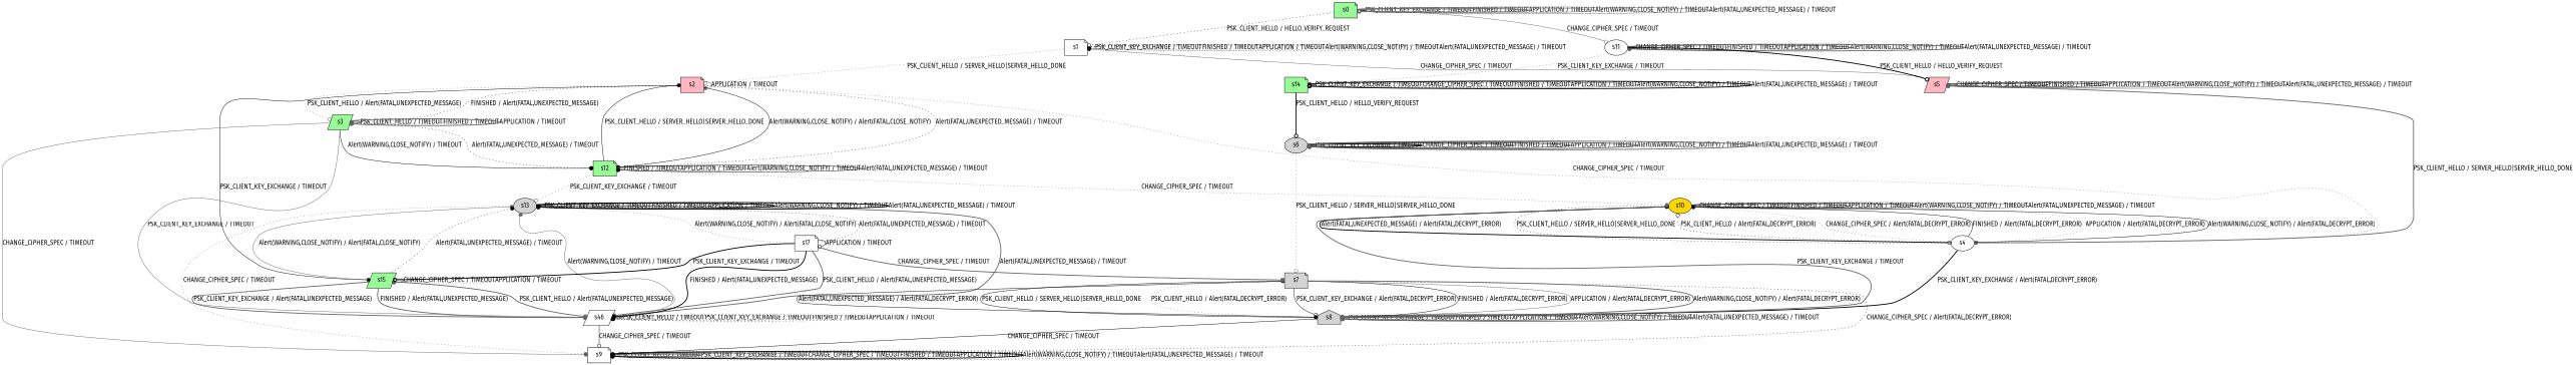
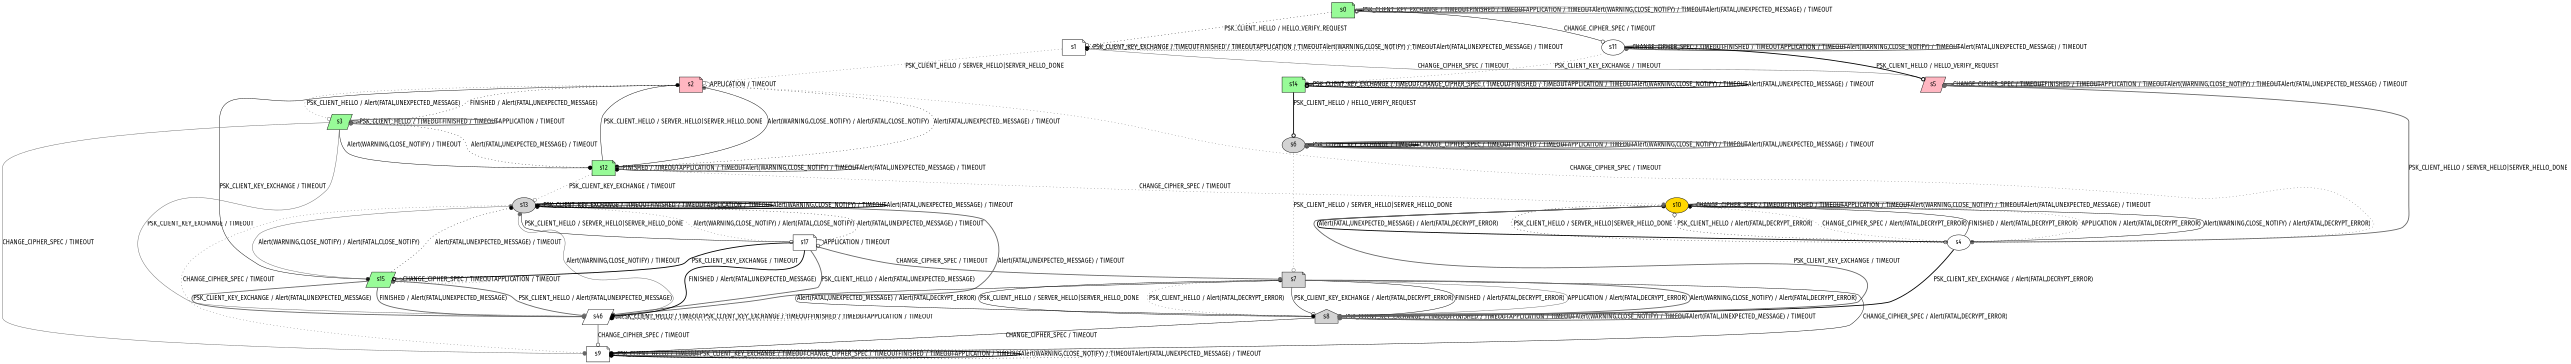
  digraph {
    fontname="Fira Sans"
    node [fillcolor=white fontname="Fira Sans" shape=note style=filled]
    edge [arrowhead=odot color=black fontname="Fira Sans" style=solid]
    n1 [fillcolor=palegreen label=s0]
    n2 [label=s1]
    n3 [label=s11 shape=ellipse]
    n4 [fillcolor=lightpink label=s2]
    n5 [fillcolor=lightpink label=s5 shape=parallelogram]
    n6 [fillcolor=palegreen label=s14]
    n7 [fillcolor=palegreen label=s3 shape=parallelogram]
    n8 [label=s4 shape=ellipse]
    n9 [fillcolor=palegreen label=s12]
    n10 [fillcolor=palegreen label=s15 shape=parallelogram]
    n11 [label=s9]
    n12 [label=s46 shape=parallelogram]
    n13 [fillcolor=lightgrey label=s8 shape=house]
    n14 [fillcolor=gold label=s10 shape=ellipse]
    n15 [fillcolor=lightgrey label=s13 shape=ellipse]
    n16 [fillcolor=lightgrey label=s7]
    n17 [fillcolor=lightgrey label=s6 shape=ellipse]
    n18 [label=s17]
    n1 -> n1 [label="PSK_CLIENT_KEY_EXCHANGE / TIMEOUT" style=bold]
    n1 -> n1 [color=gray40 label="FINISHED / TIMEOUT"]
    n1 -> n1 [color=gray40 label="APPLICATION / TIMEOUT" style=bold]
    n1 -> n1 [color=gray40 label="Alert(WARNING,CLOSE_NOTIFY) / TIMEOUT"]
    n1 -> n1 [color=gray40 label="Alert(FATAL,UNEXPECTED_MESSAGE) / TIMEOUT"]
    n1 -> n2 [label="PSK_CLIENT_HELLO / HELLO_VERIFY_REQUEST" style=dotted]
-   n1 -> n3 [color=gray40 label="CHANGE_CIPHER_SPEC / TIMEOUT"]
+   n1 -> n3 [label="CHANGE_CIPHER_SPEC / TIMEOUT"]
    n2 -> n2 [color=gray40 label="PSK_CLIENT_KEY_EXCHANGE / TIMEOUT" style=dotted]
    n2 -> n2 [color=gray40 label="FINISHED / TIMEOUT" style=dotted]
    n2 -> n2 [arrowhead=dot color=gray40 label="APPLICATION / TIMEOUT" style=dotted]
    n2 -> n2 [arrowhead=dot label="Alert(WARNING,CLOSE_NOTIFY) / TIMEOUT" style=dotted]
    n2 -> n2 [arrowhead=dot label="Alert(FATAL,UNEXPECTED_MESSAGE) / TIMEOUT" style=dotted]
    n2 -> n4 [color=gray40 label="PSK_CLIENT_HELLO / SERVER_HELLO|SERVER_HELLO_DONE" style=dotted]
    n2 -> n5 [color=gray40 label="CHANGE_CIPHER_SPEC / TIMEOUT"]
    n3 -> n3 [arrowhead=dot label="CHANGE_CIPHER_SPEC / TIMEOUT" style=bold]
    n3 -> n3 [label="FINISHED / TIMEOUT" style=dotted]
    n3 -> n3 [color=gray40 label="APPLICATION / TIMEOUT" style=dotted]
    n3 -> n3 [label="Alert(WARNING,CLOSE_NOTIFY) / TIMEOUT"]
    n3 -> n3 [arrowhead=dot color=gray40 label="Alert(FATAL,UNEXPECTED_MESSAGE) / TIMEOUT" style=bold]
    n3 -> n5 [label="PSK_CLIENT_HELLO / HELLO_VERIFY_REQUEST" style=bold]
    n3 -> n6 [arrowhead=dot color=gray40 label="PSK_CLIENT_KEY_EXCHANGE / TIMEOUT" style=dotted]
    n4 -> n4 [arrowhead=dot color=gray40 label="APPLICATION / TIMEOUT"]
    n4 -> n7 [color=gray40 label="PSK_CLIENT_HELLO / Alert(FATAL,UNEXPECTED_MESSAGE)" style=dotted]
    n4 -> n7 [label="FINISHED / Alert(FATAL,UNEXPECTED_MESSAGE)" style=dotted]
    n4 -> n8 [arrowhead=dot color=gray40 label="CHANGE_CIPHER_SPEC / TIMEOUT" style=dotted]
    n4 -> n9 [arrowhead=dot label="Alert(WARNING,CLOSE_NOTIFY) / Alert(FATAL,CLOSE_NOTIFY)"]
    n4 -> n9 [label="Alert(FATAL,UNEXPECTED_MESSAGE) / TIMEOUT" style=dotted]
    n4 -> n10 [arrowhead=dot label="PSK_CLIENT_KEY_EXCHANGE / TIMEOUT"]
    n5 -> n5 [arrowhead=dot label="CHANGE_CIPHER_SPEC / TIMEOUT"]
    n5 -> n5 [label="FINISHED / TIMEOUT"]
    n5 -> n5 [label="APPLICATION / TIMEOUT"]
    n5 -> n5 [arrowhead=dot color=gray40 label="Alert(WARNING,CLOSE_NOTIFY) / TIMEOUT"]
    n5 -> n5 [arrowhead=dot color=gray40 label="Alert(FATAL,UNEXPECTED_MESSAGE) / TIMEOUT"]
    n5 -> n8 [color=gray40 label="PSK_CLIENT_HELLO / SERVER_HELLO|SERVER_HELLO_DONE" style=bold]
    n6 -> n6 [arrowhead=dot color=gray40 label="PSK_CLIENT_KEY_EXCHANGE / TIMEOUT" style=bold]
    n6 -> n6 [label="CHANGE_CIPHER_SPEC / TIMEOUT" style=dotted]
    n6 -> n6 [label="FINISHED / TIMEOUT" style=dotted]
    n6 -> n6 [label="APPLICATION / TIMEOUT" style=dotted]
    n6 -> n6 [color=gray40 label="Alert(WARNING,CLOSE_NOTIFY) / TIMEOUT"]
    n6 -> n6 [label="Alert(FATAL,UNEXPECTED_MESSAGE) / TIMEOUT" style=bold]
    n6 -> n17 [label="PSK_CLIENT_HELLO / HELLO_VERIFY_REQUEST" style=bold]
    n7 -> n7 [color=gray40 label="PSK_CLIENT_HELLO / TIMEOUT" style=bold]
    n7 -> n7 [label="FINISHED / TIMEOUT" style=dotted]
    n7 -> n7 [arrowhead=dot color=gray40 label="APPLICATION / TIMEOUT" style=bold]
    n7 -> n9 [arrowhead=dot label="Alert(WARNING,CLOSE_NOTIFY) / TIMEOUT"]
    n7 -> n9 [arrowhead=dot label="Alert(FATAL,UNEXPECTED_MESSAGE) / TIMEOUT" style=dotted]
    n7 -> n11 [arrowhead=dot color=gray40 label="CHANGE_CIPHER_SPEC / TIMEOUT"]
    n7 -> n12 [color=gray40 label="PSK_CLIENT_KEY_EXCHANGE / TIMEOUT"]
    n8 -> n13 [arrowhead=dot label="PSK_CLIENT_KEY_EXCHANGE / Alert(FATAL,DECRYPT_ERROR)" style=bold]
    n8 -> n14 [label="PSK_CLIENT_HELLO / Alert(FATAL,DECRYPT_ERROR)" style=dotted]
    n8 -> n14 [arrowhead=dot color=gray40 label="CHANGE_CIPHER_SPEC / Alert(FATAL,DECRYPT_ERROR)" style=dotted]
    n8 -> n14 [arrowhead=dot label="FINISHED / Alert(FATAL,DECRYPT_ERROR)"]
    n8 -> n14 [arrowhead=dot color=gray40 label="APPLICATION / Alert(FATAL,DECRYPT_ERROR)" style=dotted]
    n8 -> n14 [label="Alert(WARNING,CLOSE_NOTIFY) / Alert(FATAL,DECRYPT_ERROR)"]
    n8 -> n14 [arrowhead=dot label="Alert(FATAL,UNEXPECTED_MESSAGE) / Alert(FATAL,DECRYPT_ERROR)" style=bold]
    n9 -> n4 [arrowhead=dot label="PSK_CLIENT_HELLO / SERVER_HELLO|SERVER_HELLO_DONE"]
    n9 -> n9 [color=gray40 label="FINISHED / TIMEOUT"]
    n9 -> n9 [label="APPLICATION / TIMEOUT" style=dotted]
    n9 -> n9 [arrowhead=dot color=gray40 label="Alert(WARNING,CLOSE_NOTIFY) / TIMEOUT"]
    n9 -> n9 [arrowhead=dot label="Alert(FATAL,UNEXPECTED_MESSAGE) / TIMEOUT"]
    n9 -> n14 [arrowhead=dot color=gray40 label="CHANGE_CIPHER_SPEC / TIMEOUT" style=dotted]
    n9 -> n15 [color=gray40 label="PSK_CLIENT_KEY_EXCHANGE / TIMEOUT" style=dotted]
    n10 -> n10 [arrowhead=dot label="CHANGE_CIPHER_SPEC / TIMEOUT"]
    n10 -> n10 [arrowhead=dot color=gray40 label="APPLICATION / TIMEOUT" style=dotted]
    n10 -> n12 [color=gray40 label="PSK_CLIENT_HELLO / Alert(FATAL,UNEXPECTED_MESSAGE)" style=bold]
    n10 -> n12 [color=gray40 label="PSK_CLIENT_KEY_EXCHANGE / Alert(FATAL,UNEXPECTED_MESSAGE)" style=bold]
    n10 -> n12 [arrowhead=dot color=gray40 label="FINISHED / Alert(FATAL,UNEXPECTED_MESSAGE)" style=bold]
    n10 -> n15 [arrowhead=dot color=gray40 label="Alert(WARNING,CLOSE_NOTIFY) / Alert(FATAL,CLOSE_NOTIFY)"]
    n10 -> n15 [arrowhead=dot label="Alert(FATAL,UNEXPECTED_MESSAGE) / TIMEOUT" style=dotted]
    n11 -> n11 [label="PSK_CLIENT_HELLO / TIMEOUT" style=dotted]
    n11 -> n11 [color=gray40 label="PSK_CLIENT_KEY_EXCHANGE / TIMEOUT" style=bold]
    n11 -> n11 [arrowhead=dot color=gray40 label="CHANGE_CIPHER_SPEC / TIMEOUT"]
    n11 -> n11 [color=gray40 label="FINISHED / TIMEOUT" style=dotted]
    n11 -> n11 [arrowhead=dot color=gray40 label="APPLICATION / TIMEOUT"]
    n11 -> n11 [arrowhead=dot label="Alert(WARNING,CLOSE_NOTIFY) / TIMEOUT" style=bold]
    n11 -> n11 [label="Alert(FATAL,UNEXPECTED_MESSAGE) / TIMEOUT" style=dotted]
    n12 -> n11 [label="CHANGE_CIPHER_SPEC / TIMEOUT"]
    n12 -> n12 [arrowhead=dot color=gray40 label="PSK_CLIENT_HELLO / TIMEOUT" style=bold]
    n12 -> n12 [arrowhead=dot color=gray40 label="PSK_CLIENT_KEY_EXCHANGE / TIMEOUT" style=dotted]
    n12 -> n12 [label="FINISHED / TIMEOUT" style=dotted]
    n12 -> n12 [arrowhead=dot label="APPLICATION / TIMEOUT" style=dotted]
    n12 -> n15 [arrowhead=dot color=gray40 label="Alert(WARNING,CLOSE_NOTIFY) / TIMEOUT"]
    n12 -> n15 [color=gray40 label="Alert(FATAL,UNEXPECTED_MESSAGE) / TIMEOUT" style=bold]
    n13 -> n11 [arrowhead=dot label="CHANGE_CIPHER_SPEC / TIMEOUT"]
    n13 -> n13 [color=gray40 label="PSK_CLIENT_KEY_EXCHANGE / TIMEOUT"]
    n13 -> n13 [arrowhead=dot color=gray40 label="FINISHED / TIMEOUT"]
    n13 -> n13 [arrowhead=dot label="APPLICATION / TIMEOUT" style=dotted]
    n13 -> n13 [color=gray40 label="Alert(WARNING,CLOSE_NOTIFY) / TIMEOUT" style=bold]
    n13 -> n13 [arrowhead=dot color=gray40 label="Alert(FATAL,UNEXPECTED_MESSAGE) / TIMEOUT" style=bold]
    n13 -> n16 [arrowhead=dot label="PSK_CLIENT_HELLO / SERVER_HELLO|SERVER_HELLO_DONE"]
    n14 -> n8 [label="PSK_CLIENT_HELLO / SERVER_HELLO|SERVER_HELLO_DONE" style=dotted]
    n14 -> n13 [color=gray40 label="PSK_CLIENT_KEY_EXCHANGE / TIMEOUT" style=bold]
    n14 -> n14 [arrowhead=dot color=gray40 label="CHANGE_CIPHER_SPEC / TIMEOUT" style=dotted]
    n14 -> n14 [arrowhead=dot label="FINISHED / TIMEOUT" style=dotted]
    n14 -> n14 [arrowhead=dot label="APPLICATION / TIMEOUT"]
    n14 -> n14 [arrowhead=dot label="Alert(WARNING,CLOSE_NOTIFY) / TIMEOUT"]
    n14 -> n14 [color=gray40 label="Alert(FATAL,UNEXPECTED_MESSAGE) / TIMEOUT"]
    n15 -> n11 [arrowhead=dot color=gray40 label="CHANGE_CIPHER_SPEC / TIMEOUT" style=dotted]
    n15 -> n15 [label="PSK_CLIENT_KEY_EXCHANGE / TIMEOUT" style=dotted]
    n15 -> n15 [arrowhead=dot label="FINISHED / TIMEOUT" style=dotted]
    n15 -> n15 [label="APPLICATION / TIMEOUT" style=dotted]
    n15 -> n15 [label="Alert(WARNING,CLOSE_NOTIFY) / TIMEOUT" style=bold]
    n15 -> n15 [label="Alert(FATAL,UNEXPECTED_MESSAGE) / TIMEOUT" style=bold]
-   n16 -> n11 [arrowhead=dot label="CHANGE_CIPHER_SPEC / Alert(FATAL,DECRYPT_ERROR)" style=dotted]
+   n15 -> n18 [label="PSK_CLIENT_HELLO / SERVER_HELLO|SERVER_HELLO_DONE"]
+   n16 -> n11 [arrowhead=dot label="CHANGE_CIPHER_SPEC / Alert(FATAL,DECRYPT_ERROR)"]
    n16 -> n13 [color=gray40 label="PSK_CLIENT_HELLO / Alert(FATAL,DECRYPT_ERROR)" style=dotted]
    n16 -> n13 [label="PSK_CLIENT_KEY_EXCHANGE / Alert(FATAL,DECRYPT_ERROR)"]
    n16 -> n13 [label="FINISHED / Alert(FATAL,DECRYPT_ERROR)"]
    n16 -> n13 [arrowhead=dot color=gray40 label="APPLICATION / Alert(FATAL,DECRYPT_ERROR)"]
    n16 -> n13 [arrowhead=dot color=gray40 label="Alert(WARNING,CLOSE_NOTIFY) / Alert(FATAL,DECRYPT_ERROR)" style=bold]
    n16 -> n13 [arrowhead=dot label="Alert(FATAL,UNEXPECTED_MESSAGE) / Alert(FATAL,DECRYPT_ERROR)"]
    n17 -> n16 [color=gray40 label="PSK_CLIENT_HELLO / SERVER_HELLO|SERVER_HELLO_DONE" style=dotted]
    n17 -> n17 [arrowhead=dot color=gray40 label="PSK_CLIENT_KEY_EXCHANGE / TIMEOUT"]
    n17 -> n17 [label="CHANGE_CIPHER_SPEC / TIMEOUT" style=bold]
    n17 -> n17 [label="FINISHED / TIMEOUT"]
    n17 -> n17 [label="APPLICATION / TIMEOUT"]
    n17 -> n17 [color=gray40 label="Alert(WARNING,CLOSE_NOTIFY) / TIMEOUT" style=bold]
    n17 -> n17 [color=gray40 label="Alert(FATAL,UNEXPECTED_MESSAGE) / TIMEOUT" style=bold]
    n18 -> n10 [label="PSK_CLIENT_KEY_EXCHANGE / TIMEOUT" style=bold]
    n18 -> n12 [arrowhead=dot color=gray40 label="PSK_CLIENT_HELLO / Alert(FATAL,UNEXPECTED_MESSAGE)" style=bold]
    n18 -> n12 [arrowhead=dot label="FINISHED / Alert(FATAL,UNEXPECTED_MESSAGE)" style=bold]
    n18 -> n15 [color=gray40 label="Alert(WARNING,CLOSE_NOTIFY) / Alert(FATAL,CLOSE_NOTIFY)" style=dotted]
    n18 -> n15 [arrowhead=dot label="Alert(FATAL,UNEXPECTED_MESSAGE) / TIMEOUT" style=dotted]
    n18 -> n16 [arrowhead=dot color=gray40 label="CHANGE_CIPHER_SPEC / TIMEOUT" style=bold]
    n18 -> n18 [label="APPLICATION / TIMEOUT"]
  }
